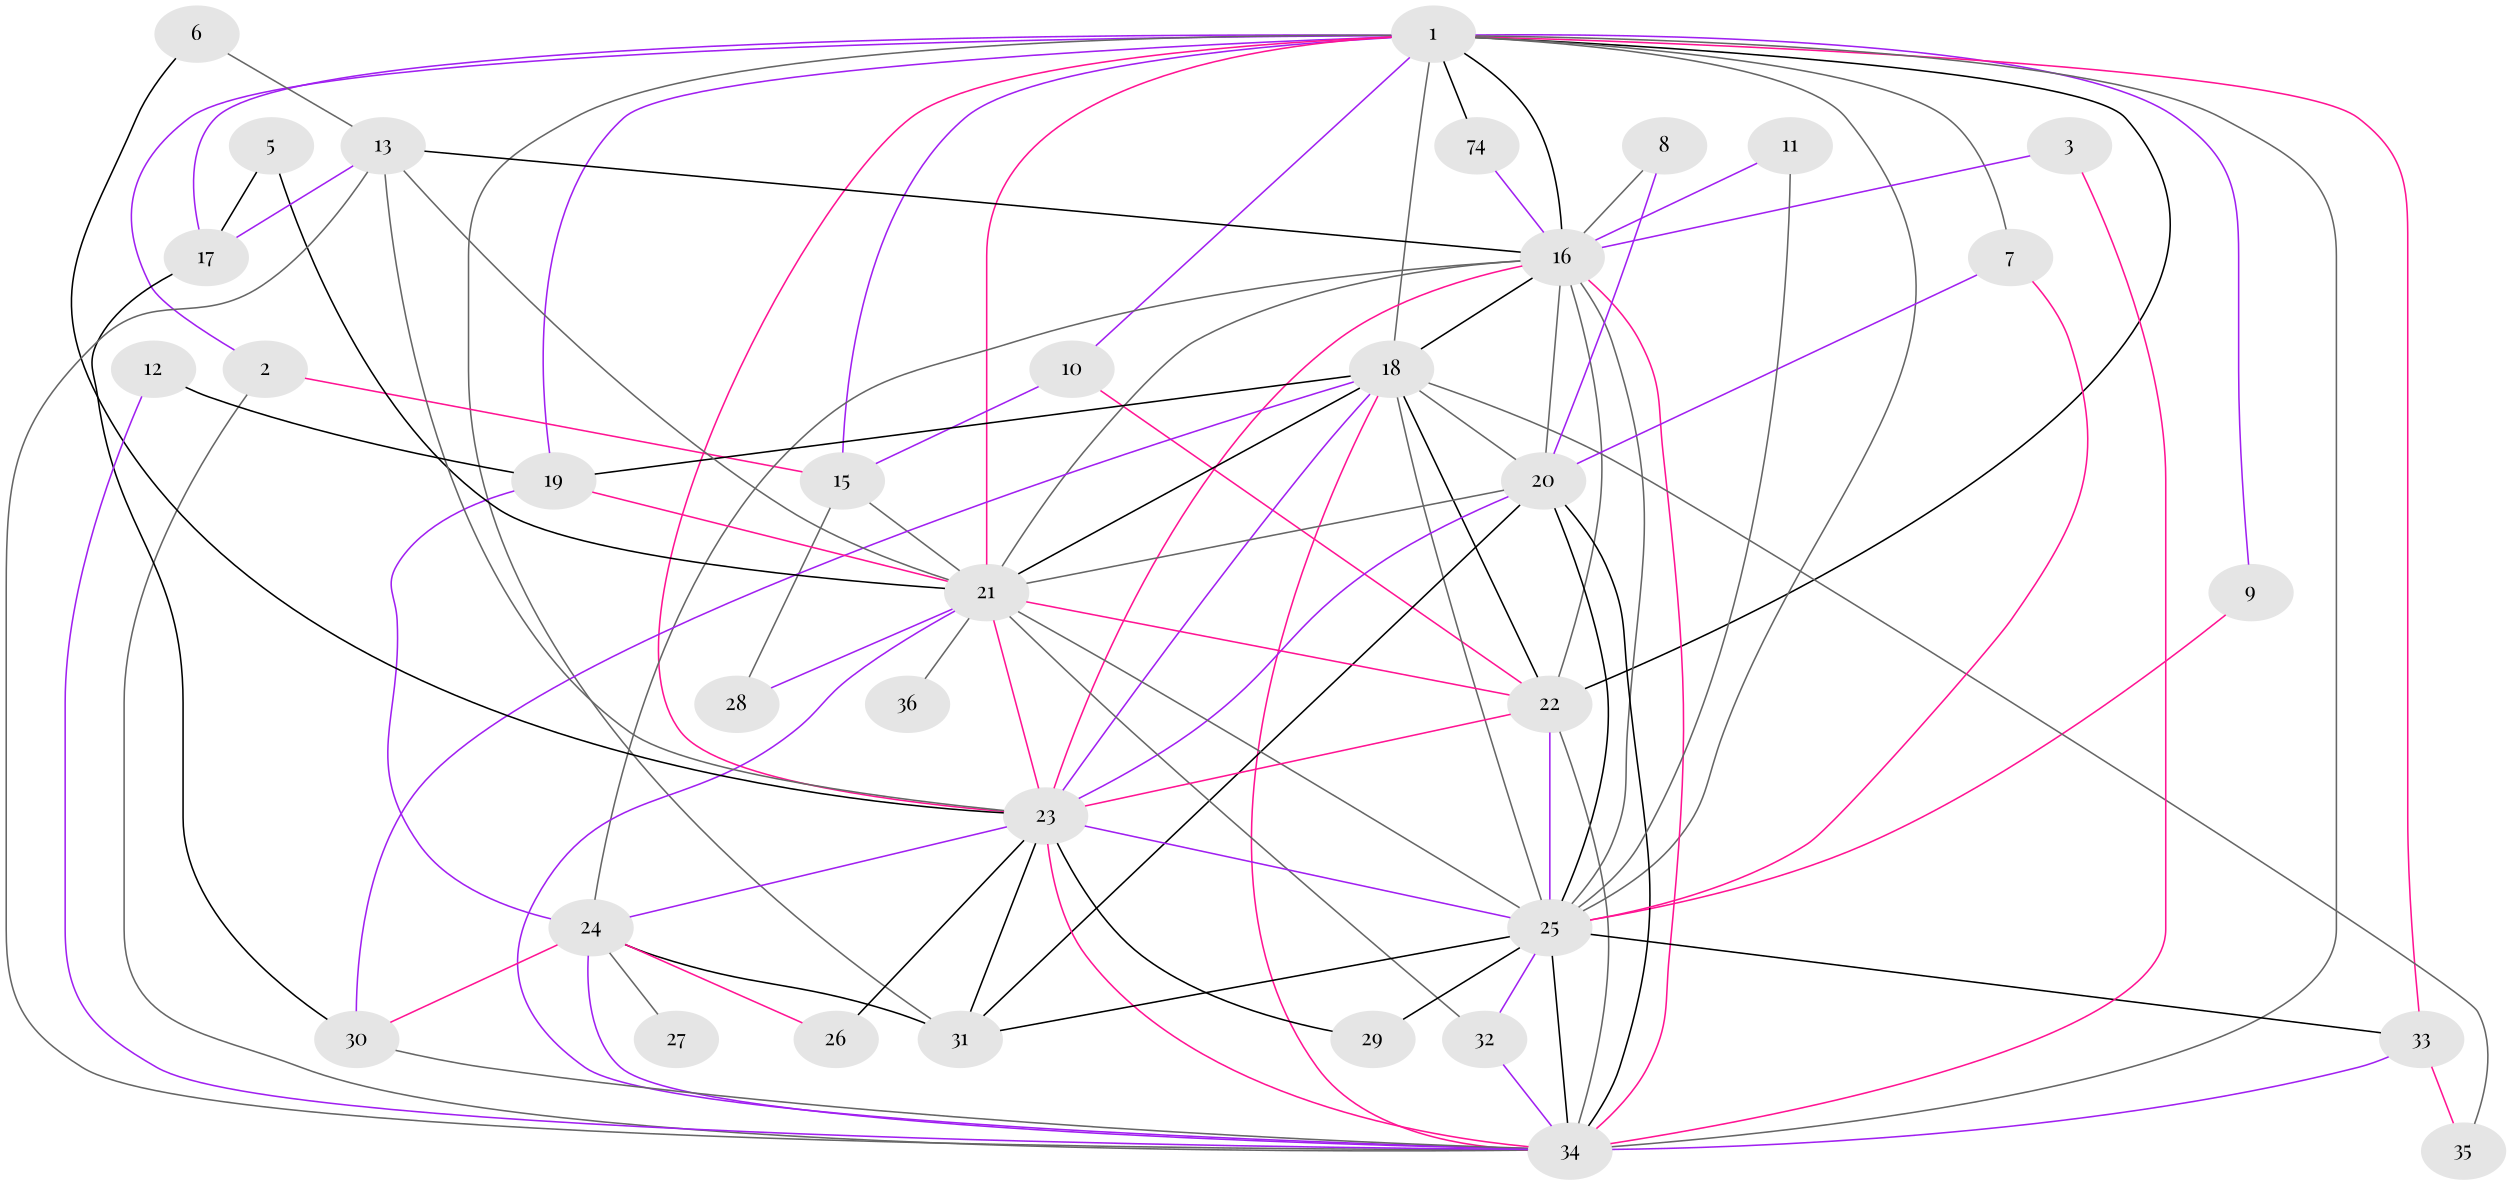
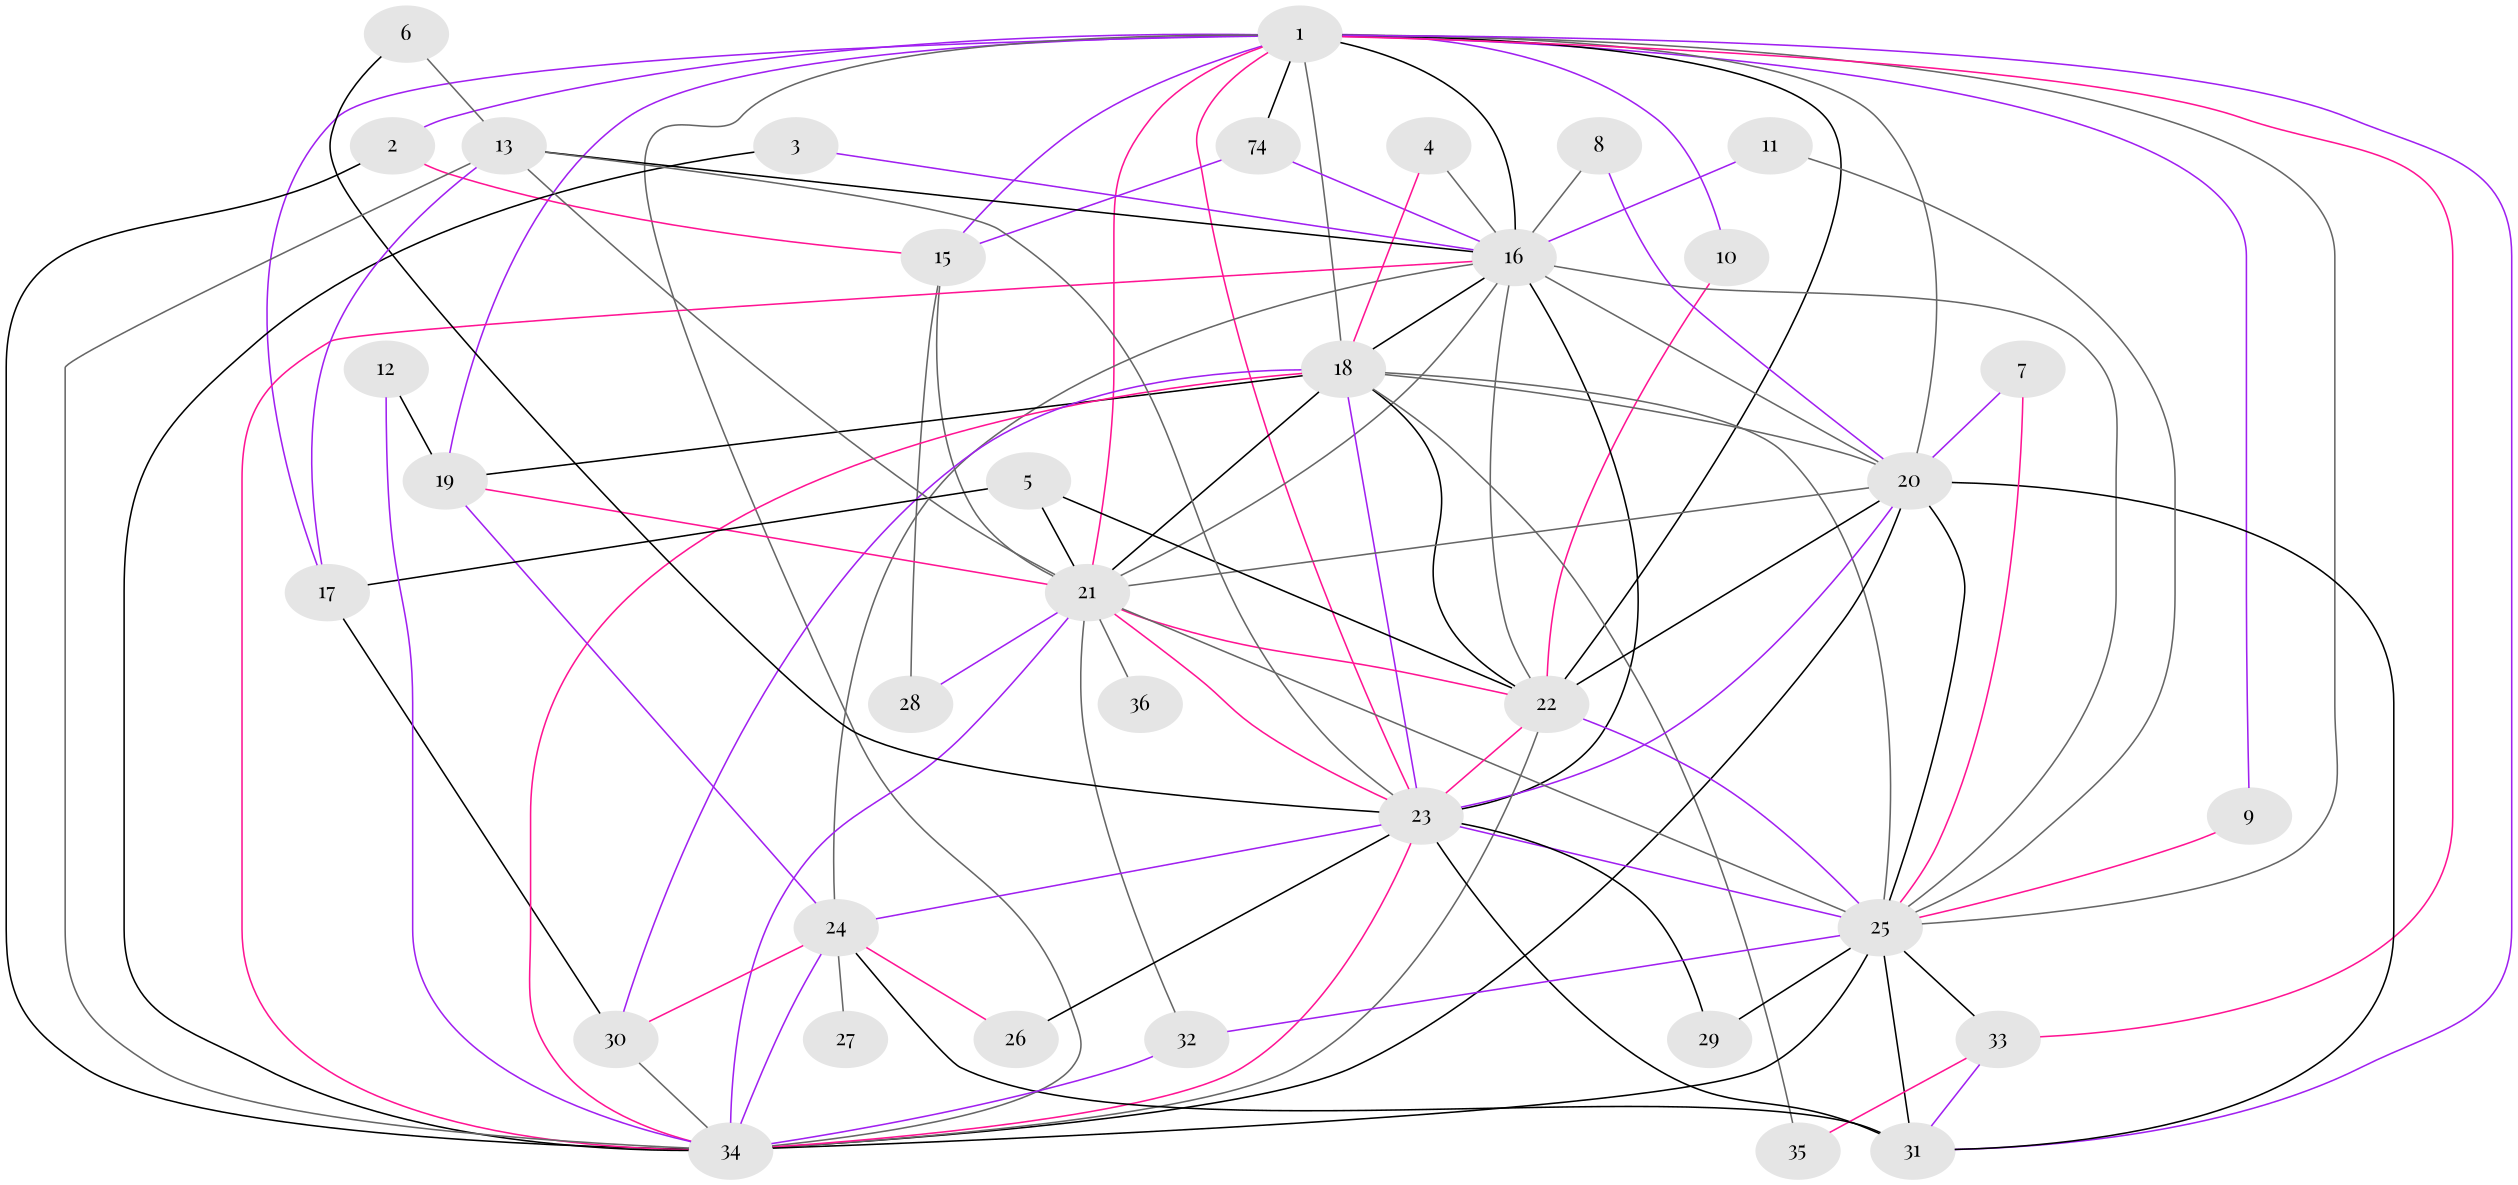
  graph {
    fontname="Playfair Display"
    node [color=gray90 fontname="Playfair Display" style=filled]
    edge [color=gray40 fontname="Playfair Display" weight=1.0]
    1
    2
    9
    10
    n5 [label=74]
    15
    16
    17
    18
    19
    20
    21
    22
    23
    25
    31
    33
    34
    28
    24
    30
    35
    32
    36
    26
    29
    3
+   4
    5
    6
    13
    7
    8
    11
    12
    27
    1 -- 2 [color=purple]
    1 -- 9 [color=purple]
    1 -- 10 [color=purple]
    1 -- n5 [color=black]
    1 -- 15 [color=purple]
    1 -- 16 [color=black weight=2.0]
    1 -- 17 [color=purple]
    1 -- 18 [weight=2.0]
    1 -- 19 [color=purple]
-   1 -- 7 [weight=2.0]
+   1 -- 20 [weight=2.0]
    1 -- 21 [color=deeppink weight=4.0]
    1 -- 22 [color=black weight=2.0]
    1 -- 23 [color=deeppink weight=2.0]
    1 -- 25 [weight=2.0]
-   1 -- 31
+   1 -- 31 [color=purple]
    1 -- 33 [color=deeppink]
    1 -- 34 [weight=3.0]
    2 -- 15 [color=deeppink]
-   2 -- 34
+   2 -- 34 [color=black]
    9 -- 25 [color=deeppink]
    10 -- 22 [color=deeppink]
-   10 -- 15 [color=purple]
+   n5 -- 15 [color=purple]
    n5 -- 16 [color=purple]
    15 -- 21
    15 -- 28
    16 -- 18 [color=black]
    16 -- 20
    16 -- 21
    16 -- 22 [weight=2.0]
-   16 -- 23 [color=deeppink]
+   16 -- 23 [color=black]
    16 -- 25
    16 -- 34 [color=deeppink weight=2.0]
    16 -- 24
    17 -- 30 [color=black]
    18 -- 19 [color=black]
    18 -- 20 [weight=2.0]
    18 -- 21 [color=black]
    18 -- 22 [color=black]
    18 -- 23 [color=purple]
    18 -- 25 [weight=2.0]
    18 -- 34 [color=deeppink weight=3.0]
    18 -- 30 [color=purple weight=2.0]
    18 -- 35
    19 -- 21 [color=deeppink]
    19 -- 24 [color=purple]
    20 -- 21
+   20 -- 22 [color=black]
    20 -- 23 [color=purple]
    20 -- 25 [color=black]
    20 -- 31 [color=black]
    20 -- 34 [color=black weight=2.0]
    21 -- 22 [color=deeppink]
    21 -- 23 [color=deeppink]
    21 -- 25
    21 -- 34 [color=purple]
    21 -- 28 [color=purple]
    21 -- 32
    21 -- 36
    22 -- 23 [color=deeppink weight=2.0]
    22 -- 25 [color=purple weight=3.0]
    22 -- 34
    23 -- 25 [color=purple weight=2.0]
    23 -- 31 [color=black]
    23 -- 34 [color=deeppink]
    23 -- 24 [color=purple]
    23 -- 26 [color=black]
    23 -- 29 [color=black]
    25 -- 31 [color=black weight=2.0]
    25 -- 33 [color=black]
    25 -- 34 [color=black weight=2.0]
    25 -- 32 [color=purple]
    25 -- 29 [color=black]
-   33 -- 34 [color=purple]
+   33 -- 31 [color=purple]
    33 -- 35 [color=deeppink]
    24 -- 31 [color=black]
    24 -- 34 [color=purple]
    24 -- 30 [color=deeppink]
    24 -- 26 [color=deeppink]
    24 -- 27
    30 -- 34
    32 -- 34 [color=purple]
    3 -- 16 [color=purple]
-   3 -- 34 [color=deeppink]
+   3 -- 34 [color=black]
+   4 -- 16
+   4 -- 18 [color=deeppink]
    5 -- 17 [color=black]
    5 -- 21 [color=black]
+   5 -- 22 [color=black]
    6 -- 23 [color=black]
    6 -- 13
    13 -- 16 [color=black]
    13 -- 17 [color=purple]
    13 -- 21
    13 -- 23
    13 -- 34
    7 -- 20 [color=purple]
    7 -- 25 [color=deeppink]
    8 -- 16
    8 -- 20 [color=purple]
    11 -- 16 [color=purple]
    11 -- 25
    12 -- 19 [color=black]
    12 -- 34 [color=purple]
  }
